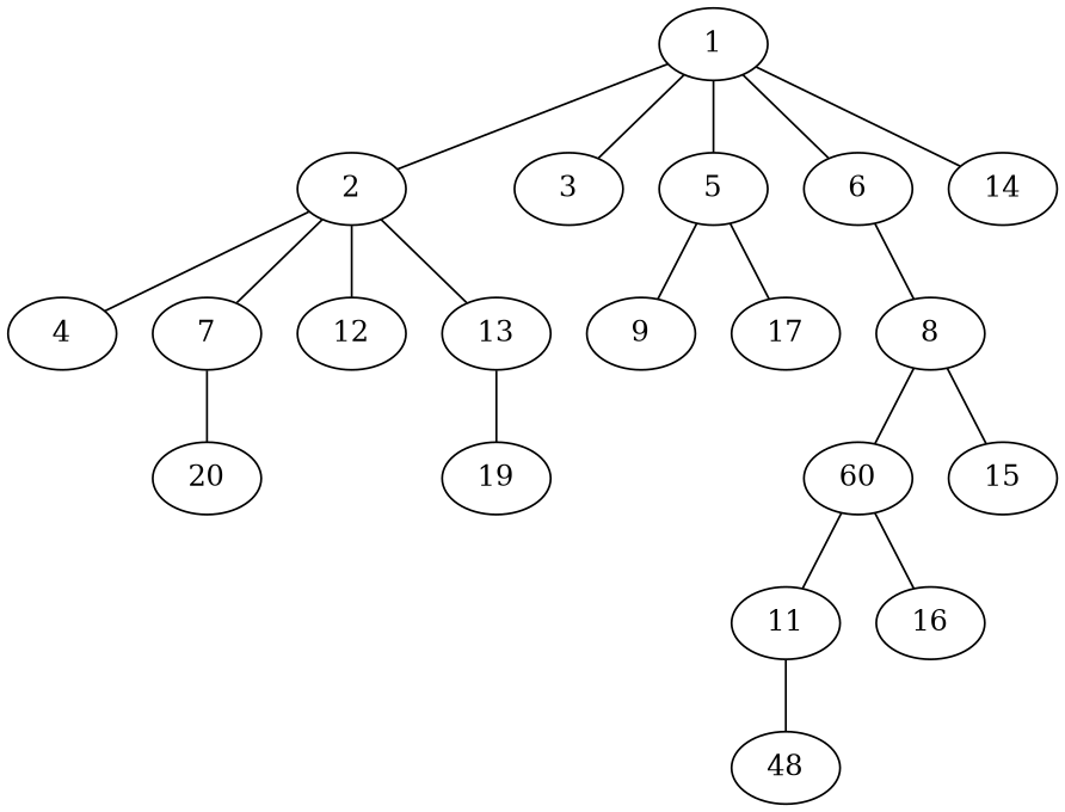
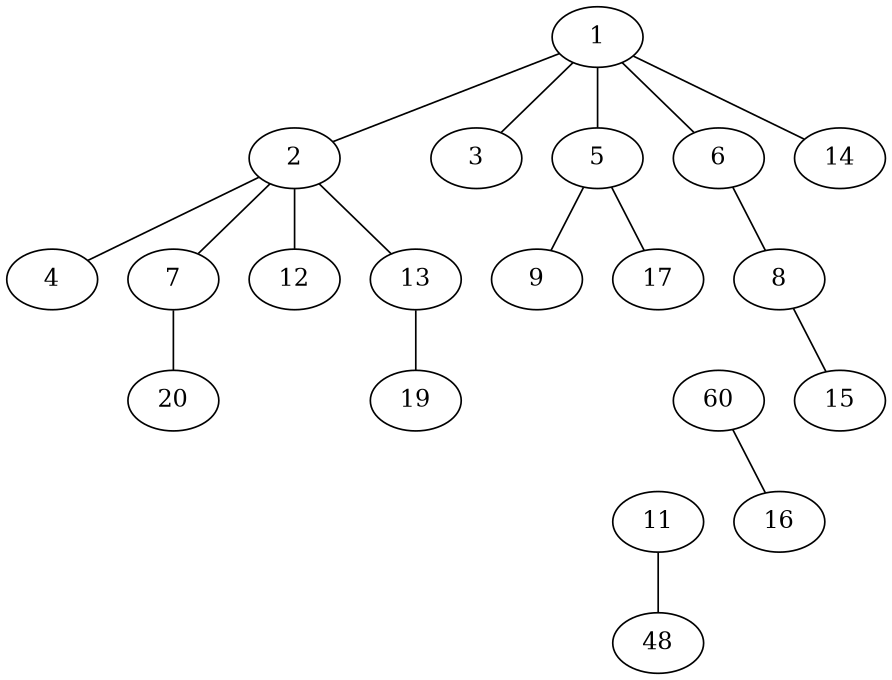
  graph {
    1
    2
    3
    5
    6
    14
    4
    7
    12
    13
    9
    17
    8
    20
    19
    n16 [label=60]
    15
    11
    16
    n20 [label=48]
    1 -- 2
    1 -- 3
    1 -- 5
    1 -- 6
    1 -- 14
    2 -- 4
    2 -- 7
    2 -- 12
    2 -- 13
    5 -- 9
    5 -- 17
    6 -- 8
    7 -- 20
    13 -- 19
-   8 -- n16
    8 -- 15
-   n16 -- 11
    n16 -- 16
    11 -- n20
  }
